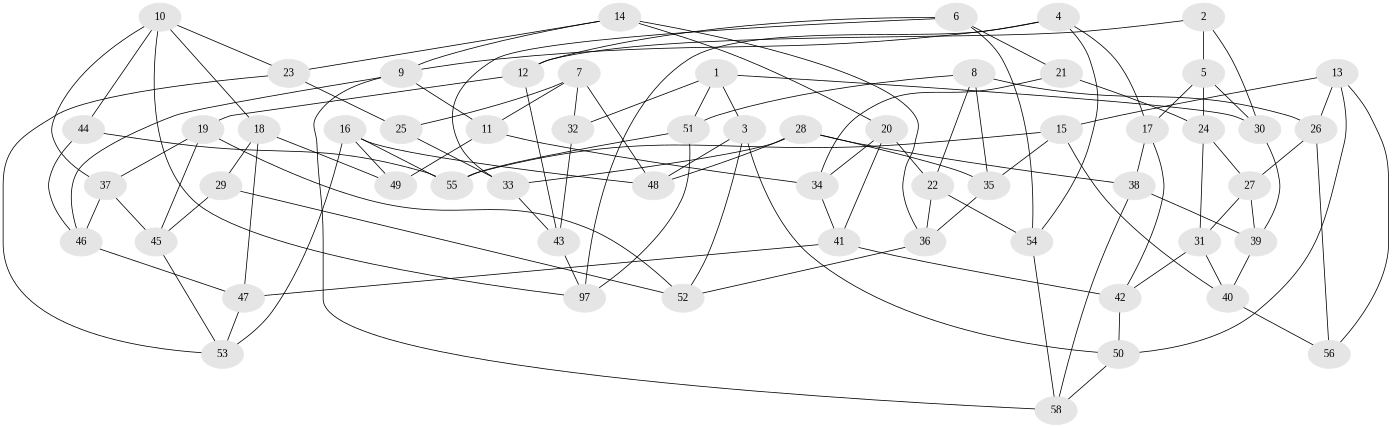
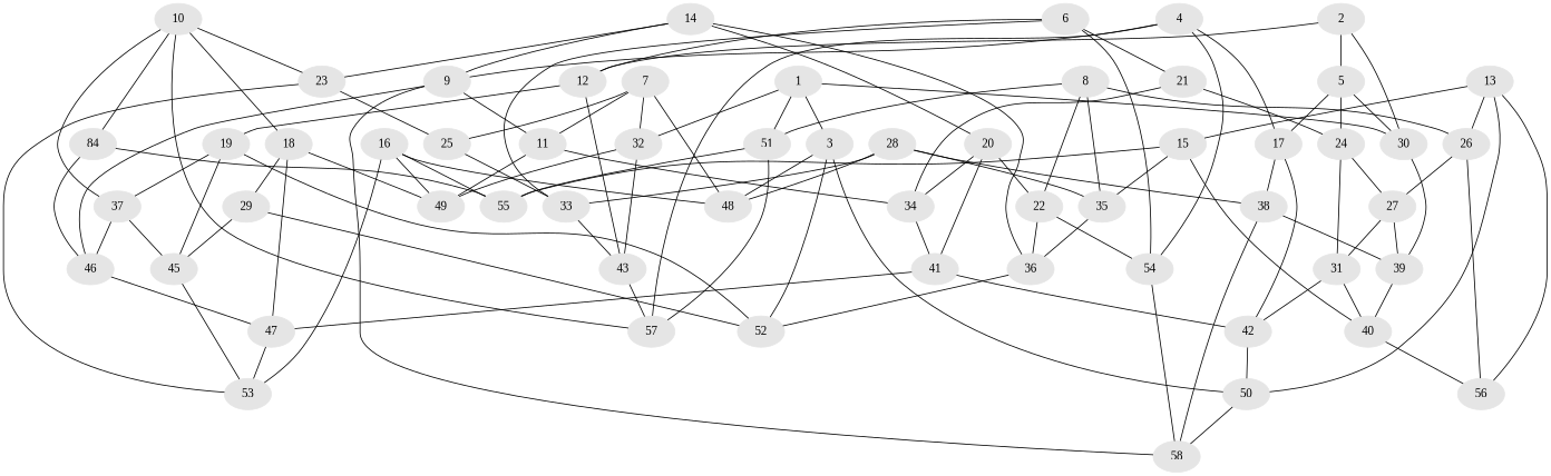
  graph {
    fontname="Liberation Serif"
    node [color=gray90 fontname="Liberation Serif" style=filled]
    edge [fontname="Liberation Serif"]
    1
    3
    30
    32
    51
    48
    50
    52
    39
    49
    43
-   57 [label=97]
+   57
    55
    2
    5
    12
    17
    24
    19
    21
    34
    58
    4
    9
    54
    11
    46
    38
    42
    27
    31
    6
    33
    7
    25
    8
    22
    26
    35
    36
    56
    47
    10
    18
    23
-   44
+   44 [label=84]
    37
    29
    53
    41
    45
    13
    15
    40
    14
    20
    16
    28
    1 -- 3
    1 -- 30
    1 -- 32
    1 -- 51
    3 -- 48
    3 -- 50
    3 -- 52
    30 -- 39
+   32 -- 49
    32 -- 43
    51 -- 57
    51 -- 55
    50 -- 58
    39 -- 40
    43 -- 57
    2 -- 30
    2 -- 5
    2 -- 12
    5 -- 30
    5 -- 17
    5 -- 24
    12 -- 43
    12 -- 19
    17 -- 38
    17 -- 42
    24 -- 27
    24 -- 31
    19 -- 52
    19 -- 37
    19 -- 45
    21 -- 24
    21 -- 34
    34 -- 41
    4 -- 57
    4 -- 17
    4 -- 9
    4 -- 54
    9 -- 58
    9 -- 11
    9 -- 46
    54 -- 58
    11 -- 49
    11 -- 34
    46 -- 47
    38 -- 39
    38 -- 58
    42 -- 50
    27 -- 39
    27 -- 31
    31 -- 42
    31 -- 40
    6 -- 12
    6 -- 21
    6 -- 54
    6 -- 33
    33 -- 43
    7 -- 32
    7 -- 48
    7 -- 11
    7 -- 25
    25 -- 33
    8 -- 51
    8 -- 22
    8 -- 26
    8 -- 35
    22 -- 54
    22 -- 36
    26 -- 27
    26 -- 56
    35 -- 36
    36 -- 52
    47 -- 53
    10 -- 57
    10 -- 18
    10 -- 23
    10 -- 44
    10 -- 37
    18 -- 49
    18 -- 47
    18 -- 29
    23 -- 25
    23 -- 53
    44 -- 55
    44 -- 46
    37 -- 46
    37 -- 45
    29 -- 52
    29 -- 45
    41 -- 42
    41 -- 47
    45 -- 53
    13 -- 50
    13 -- 26
    13 -- 56
    13 -- 15
    15 -- 55
    15 -- 35
    15 -- 40
    40 -- 56
    14 -- 9
    14 -- 36
    14 -- 23
    14 -- 20
    20 -- 34
    20 -- 22
    20 -- 41
    16 -- 48
    16 -- 49
    16 -- 55
    16 -- 53
    28 -- 48
    28 -- 38
    28 -- 33
    28 -- 35
  }
